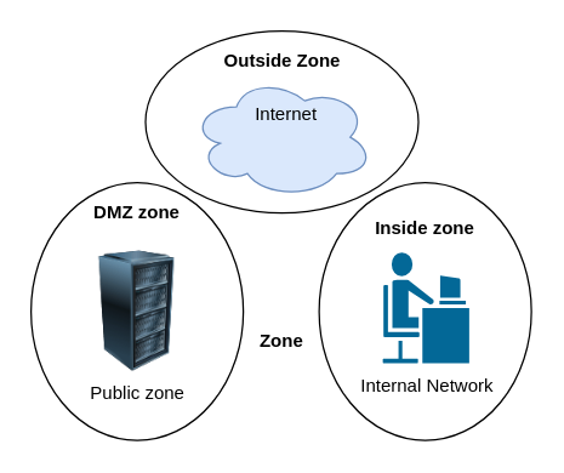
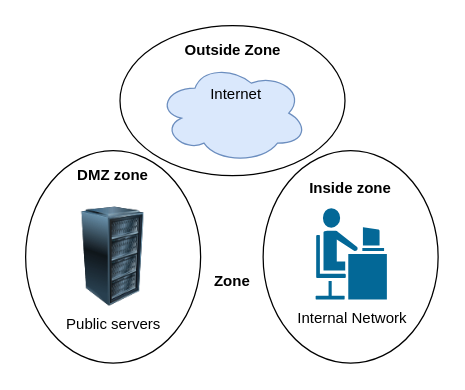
  <mxCell id="0" />
  <mxCell id="1" parent="0" />
  <mxCell id="2" value="" style="group" vertex="1" connectable="0" parent="1"><mxGeometry x="210" y="120" width="140" height="170" as="geometry" /></mxCell>
  <mxCell id="3" value="" style="ellipse;whiteSpace=wrap;html=1;" vertex="1" parent="2"><mxGeometry width="140" height="170" as="geometry" /></mxCell>
  <mxCell id="4" value="Inside zone" style="text;html=1;strokeColor=none;fillColor=none;align=center;verticalAlign=middle;whiteSpace=wrap;rounded=0;fontStyle=1" vertex="1" parent="2"><mxGeometry x="25" y="20" width="90" height="20" as="geometry" /></mxCell>
  <mxCell id="5" value="Internal Network" style="shape=mxgraph.cisco.people.androgenous_person;html=1;dashed=0;fillColor=#036897;strokeColor=#ffffff;strokeWidth=2;verticalLabelPosition=bottom;verticalAlign=top" vertex="1" parent="2"><mxGeometry x="41" y="45" width="59" height="75" as="geometry" /></mxCell>
  <mxCell id="6" value="" style="group" vertex="1" connectable="0" parent="1"><mxGeometry x="20" y="120" width="140" height="170" as="geometry" /></mxCell>
  <mxCell id="7" value="" style="ellipse;whiteSpace=wrap;html=1;" vertex="1" parent="6"><mxGeometry width="140" height="170" as="geometry" /></mxCell>
- <mxCell id="8" value="Public zone" style="image;html=1;labelBackgroundColor=#ffffff;image=img/lib/clip_art/computers/Server_Rack_128x128.png" vertex="1" parent="6"><mxGeometry x="30" y="45" width="80" height="80" as="geometry" /></mxCell>
+ <mxCell id="8" value="Public servers" style="image;html=1;labelBackgroundColor=#ffffff;image=img/lib/clip_art/computers/Server_Rack_128x128.png" vertex="1" parent="6"><mxGeometry x="30" y="45" width="80" height="80" as="geometry" /></mxCell>
  <mxCell id="9" value="DMZ zone" style="text;html=1;strokeColor=none;fillColor=none;align=center;verticalAlign=middle;whiteSpace=wrap;rounded=0;fontStyle=1" vertex="1" parent="6"><mxGeometry x="25" y="10" width="90" height="20" as="geometry" /></mxCell>
  <mxCell id="10" value="" style="group" vertex="1" connectable="0" parent="1"><mxGeometry x="95.5" y="20" width="180" height="120" as="geometry" /></mxCell>
  <mxCell id="11" value="" style="ellipse;whiteSpace=wrap;html=1;" vertex="1" parent="10"><mxGeometry width="180" height="120" as="geometry" /></mxCell>
  <mxCell id="12" value="" style="ellipse;shape=cloud;whiteSpace=wrap;html=1;fillColor=#dae8fc;strokeColor=#6c8ebf;" vertex="1" parent="10"><mxGeometry x="30" y="30" width="120" height="80" as="geometry" /></mxCell>
  <mxCell id="13" value="Outside Zone" style="text;html=1;strokeColor=none;fillColor=none;align=center;verticalAlign=middle;whiteSpace=wrap;rounded=0;fontStyle=1" vertex="1" parent="10"><mxGeometry x="45" y="10" width="90" height="20" as="geometry" /></mxCell>
  <mxCell id="14" value="Internet" style="text;html=1;strokeColor=none;fillColor=none;align=center;verticalAlign=middle;whiteSpace=wrap;rounded=0;" vertex="1" parent="10"><mxGeometry x="55" y="45" width="75" height="20" as="geometry" /></mxCell>
  <mxCell id="15" value="Zone" style="shape=image;verticalLabelPosition=bottom;labelBackgroundColor=#ffffff;verticalAlign=top;aspect=fixed;imageAspect=0;image=https://image.flaticon.com/icons/png/512/811/811683.png;fontStyle=1" vertex="1" parent="1"><mxGeometry x="145" y="130" width="81" height="81" as="geometry" /></mxCell>
